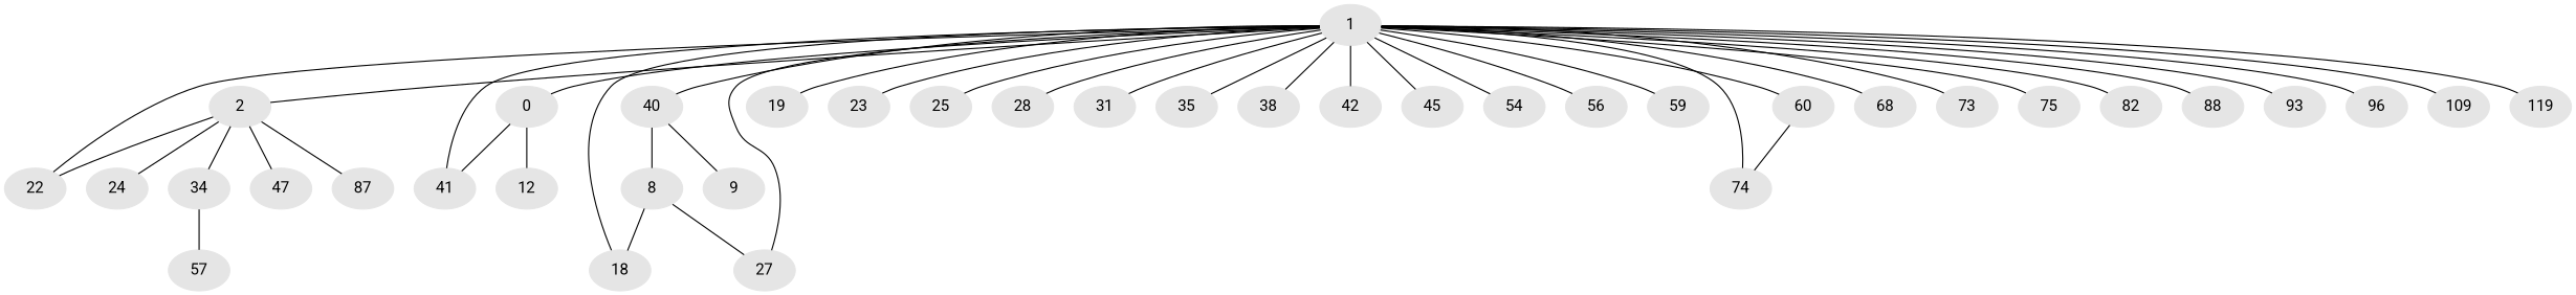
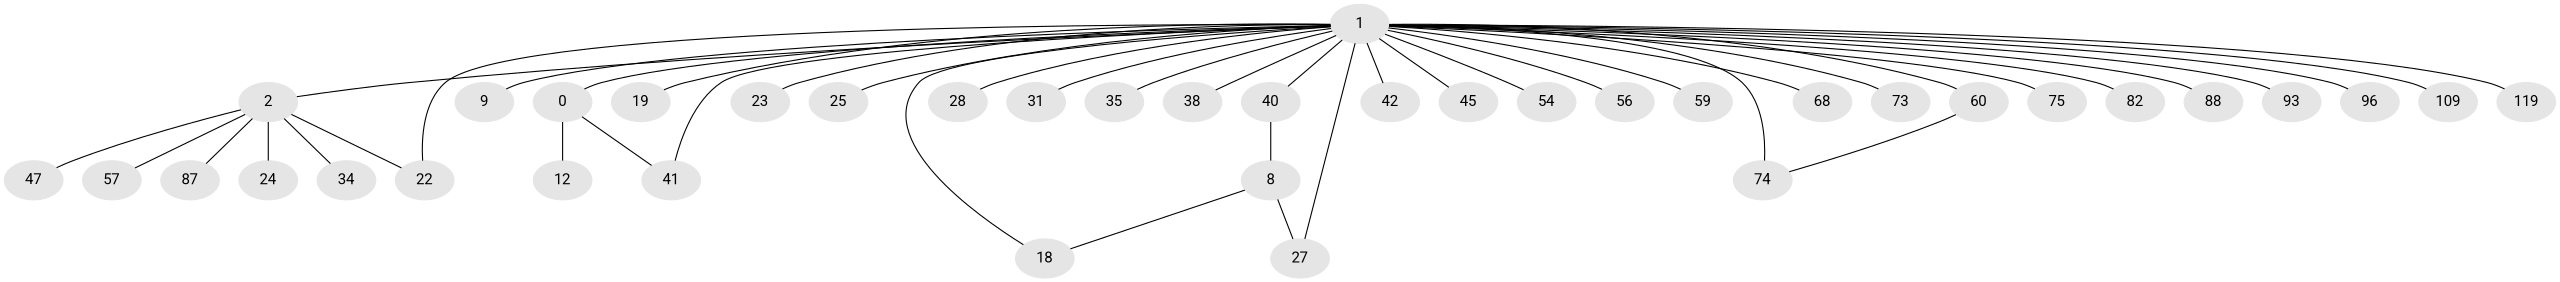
  graph {
    fontname=Roboto
    node [color=gray90 fontname=Roboto style=filled]
    edge [fontname=Roboto]
    1 [super="+5+10+44+43"]
    2 [super="+7"]
    n3 [label=0 super="+32+4"]
    n4 [label=9 super="+77"]
    18 [super="+100+102"]
    19 [super="+66+95+21+20"]
    22 [super="+104+49"]
    23
    25
    27 [super="+91+118"]
    28
    31 [super="+121"]
    n13 [label=35]
    38 [super="+90"]
    40
    41 [super="+113+51"]
    42
    45
    54
    56
    59
    60 [super="+126+105"]
    68
    73
    74 [super="+125+84+83"]
    75
    82 [super="+89"]
    88
    93
    96
    109
    119
    24
    34
    47 [super="+67"]
    57
    87
    12 [super="+65+17"]
    8 [super="+14"]
    1 -- 2
    1 -- n3 [weight=2]
-   40 -- n4
+   1 -- n4
    1 -- 18
    1 -- 19 [weight=2]
    1 -- 22 [weight=2]
    1 -- 23
    1 -- 25
    1 -- 27
    1 -- 28
    1 -- 31
    1 -- n13
    1 -- 38
    1 -- 40
    1 -- 41
    1 -- 42
    1 -- 45 [weight=2]
    1 -- 54
    1 -- 56
    1 -- 59
    1 -- 60
    1 -- 68
    1 -- 73
    1 -- 74 [weight=2]
    1 -- 75
    1 -- 82
    1 -- 88
    1 -- 93
    1 -- 96
    1 -- 109
    1 -- 119
    2 -- 22
    2 -- 24
    2 -- 34
    2 -- 47
-   34 -- 57
+   2 -- 57
    2 -- 87
    n3 -- 41
    n3 -- 12
    40 -- 8
    60 -- 74
    8 -- 18
    8 -- 27
  }
